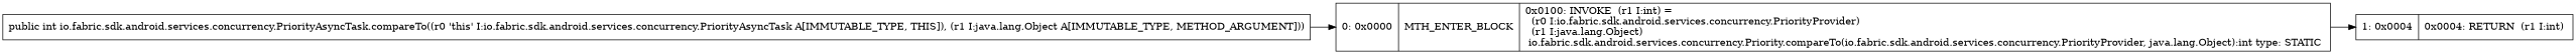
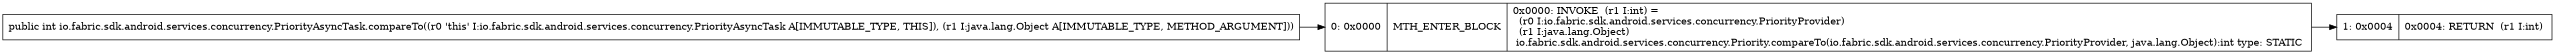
  digraph {
    rankdir=LR
    node [shape=record]
-   n1 [label="{0\:\ 0x0000|MTH_ENTER_BLOCK\l|0x0100: INVOKE  (r1 I:int) = \l  (r0 I:io.fabric.sdk.android.services.concurrency.PriorityProvider)\l  (r1 I:java.lang.Object)\l io.fabric.sdk.android.services.concurrency.Priority.compareTo(io.fabric.sdk.android.services.concurrency.PriorityProvider, java.lang.Object):int type: STATIC \l}"]
+   n1 [label="{0\:\ 0x0000|MTH_ENTER_BLOCK\l|0x0000: INVOKE  (r1 I:int) = \l  (r0 I:io.fabric.sdk.android.services.concurrency.PriorityProvider)\l  (r1 I:java.lang.Object)\l io.fabric.sdk.android.services.concurrency.Priority.compareTo(io.fabric.sdk.android.services.concurrency.PriorityProvider, java.lang.Object):int type: STATIC \l}"]
    n2 [label="{1\:\ 0x0004|0x0004: RETURN  (r1 I:int) \l}"]
    n3 [label="{public int io.fabric.sdk.android.services.concurrency.PriorityAsyncTask.compareTo((r0 'this' I:io.fabric.sdk.android.services.concurrency.PriorityAsyncTask A[IMMUTABLE_TYPE, THIS]), (r1 I:java.lang.Object A[IMMUTABLE_TYPE, METHOD_ARGUMENT])) }"]
    n1 -> n2
    n3 -> n1
  }
